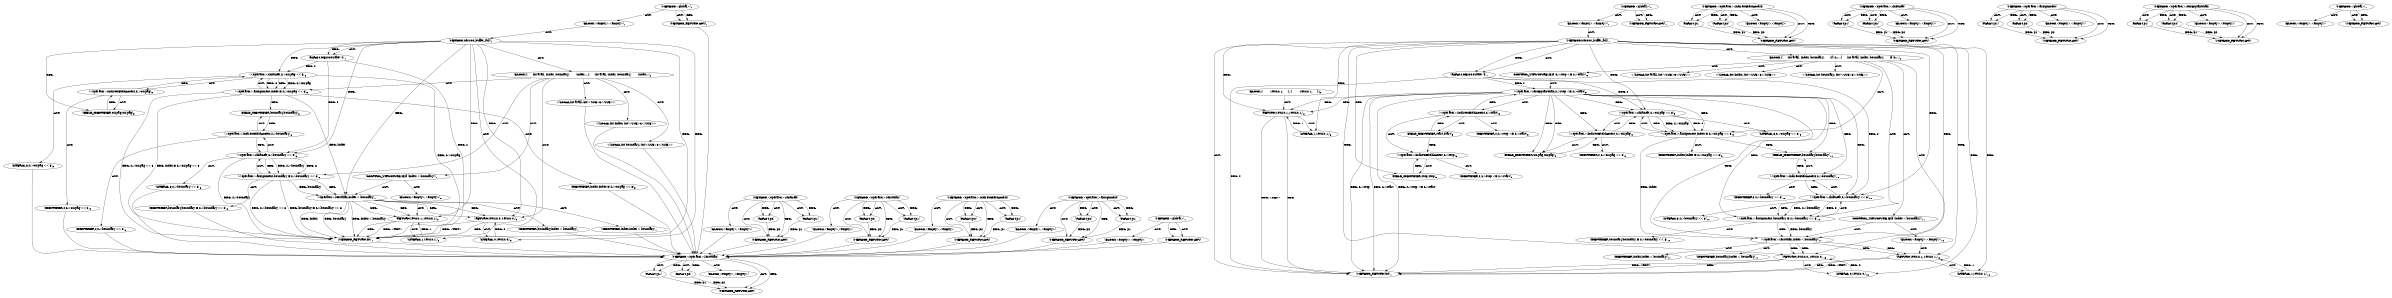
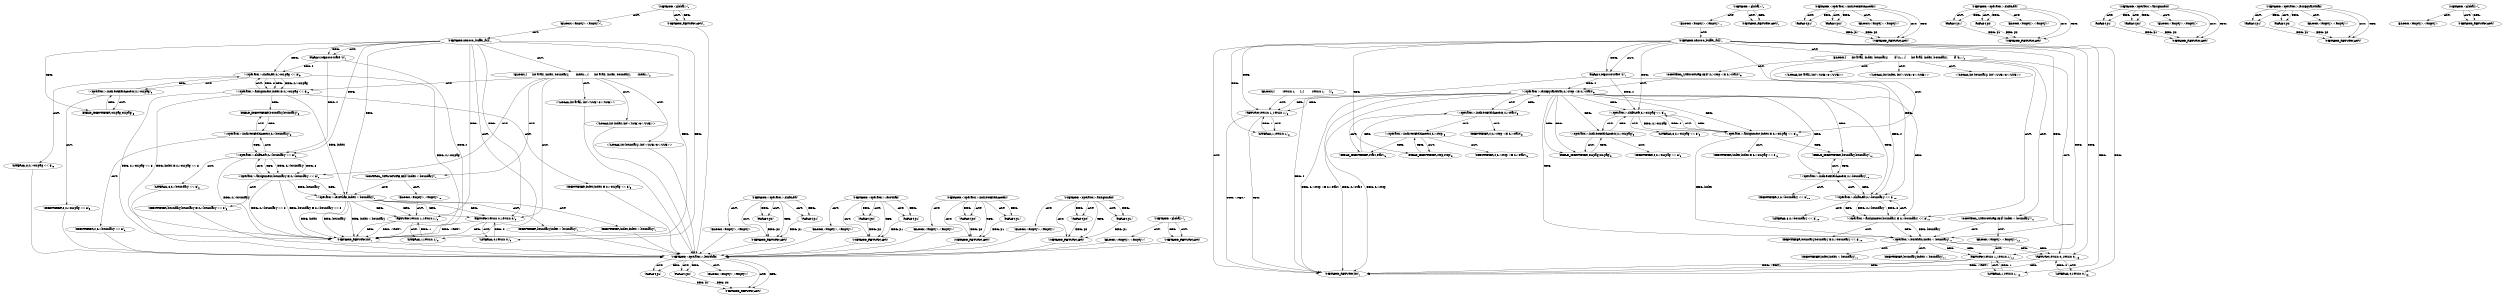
  digraph {
    n1 [label=<(METHOD,&lt;global&gt;)<SUB>1</SUB>>]
    n2 [label=<(BLOCK,&lt;empty&gt;,&lt;empty&gt;)<SUB>1</SUB>>]
    n3 [label=<(METHOD_RETURN,ANY)<SUB>1</SUB>>]
    n4 [label=<(METHOD,ne2000_buffer_full)<SUB>1</SUB>>]
    n5 [label=<(METHOD,&lt;operator&gt;.lessThan)>]
    n6 [label=<(PARAM,NE2000State *s)<SUB>1</SUB>>]
    n7 [label=<(BLOCK,{      int avail, index, boundary;        index...,{      int avail, index, boundary;        index...)<SUB>2</SUB>>]
    n8 [label=<(&lt;operator&gt;.shiftLeft,s-&gt;curpag &lt;&lt; 8)<SUB>5</SUB>>]
    n9 [label=<(FIELD_IDENTIFIER,curpag,curpag)<SUB>5</SUB>>]
    n10 [label=<(&lt;operator&gt;.shiftLeft,s-&gt;boundary &lt;&lt; 8)<SUB>6</SUB>>]
    n11 [label=<(&lt;operator&gt;.lessThan,index &lt; boundary)<SUB>7</SUB>>]
    n12 [label=<(RETURN,return 1;,return 1;)<SUB>8</SUB>>]
    n13 [label=<(LITERAL,1,return 1;)<SUB>8</SUB>>]
    n14 [label=<(RETURN,return 0;,return 0;)<SUB>9</SUB>>]
    n15 [label=<(LITERAL,0,return 0;)<SUB>9</SUB>>]
    n16 [label=<(METHOD_RETURN,int)<SUB>1</SUB>>]
    n17 [label="<(LOCAL,int avail: int)<SUB>3</SUB>>"]
    n18 [label="<(LOCAL,int index: int)<SUB>3</SUB>>"]
    n19 [label="<(LOCAL,int boundary: int)<SUB>3</SUB>>"]
    n20 [label=<(&lt;operator&gt;.assignment,index = s-&gt;curpag &lt;&lt; 8)<SUB>5</SUB>>]
    n21 [label=<(&lt;operator&gt;.assignment,boundary = s-&gt;boundary &lt;&lt; 8)<SUB>6</SUB>>]
    n22 [label=<(CONTROL_STRUCTURE,IF,if (index &lt; boundary))<SUB>7</SUB>>]
    n23 [label=<(&lt;operator&gt;.indirectFieldAccess,s-&gt;curpag)<SUB>5</SUB>>]
    n24 [label=<(LITERAL,8,s-&gt;curpag &lt;&lt; 8)<SUB>5</SUB>>]
    n25 [label=<(&lt;operator&gt;.indirectFieldAccess,s-&gt;boundary)<SUB>6</SUB>>]
    n26 [label=<(LITERAL,8,s-&gt;boundary &lt;&lt; 8)<SUB>6</SUB>>]
    n27 [label=<(IDENTIFIER,index,index &lt; boundary)<SUB>7</SUB>>]
    n28 [label=<(IDENTIFIER,boundary,index &lt; boundary)<SUB>7</SUB>>]
    n29 [label=<(IDENTIFIER,index,index = s-&gt;curpag &lt;&lt; 8)<SUB>5</SUB>>]
    n30 [label=<(FIELD_IDENTIFIER,boundary,boundary)<SUB>6</SUB>>]
    n31 [label=<(IDENTIFIER,boundary,boundary = s-&gt;boundary &lt;&lt; 8)<SUB>6</SUB>>]
    n32 [label=<(BLOCK,&lt;empty&gt;,&lt;empty&gt;)<SUB>8</SUB>>]
    n33 [label=<(PARAM,p1)>]
    n34 [label=<(PARAM,p2)>]
    n35 [label=<(BLOCK,&lt;empty&gt;,&lt;empty&gt;)>]
    n36 [label=<(METHOD_RETURN,ANY)>]
    n37 [label=<(IDENTIFIER,s,s-&gt;curpag &lt;&lt; 8)<SUB>5</SUB>>]
    n38 [label=<(IDENTIFIER,s,s-&gt;boundary &lt;&lt; 8)<SUB>6</SUB>>]
    n39 [label=<(METHOD,&lt;operator&gt;.shiftLeft)>]
    n40 [label=<(PARAM,p1)>]
    n41 [label=<(PARAM,p2)>]
    n42 [label=<(BLOCK,&lt;empty&gt;,&lt;empty&gt;)>]
    n43 [label=<(METHOD_RETURN,ANY)>]
    n44 [label=<(METHOD,&lt;operator&gt;.lessThan)>]
    n45 [label=<(PARAM,p1)>]
    n46 [label=<(PARAM,p2)>]
    n47 [label=<(BLOCK,&lt;empty&gt;,&lt;empty&gt;)>]
    n48 [label=<(METHOD_RETURN,ANY)>]
    n49 [label=<(METHOD,&lt;operator&gt;.indirectFieldAccess)>]
    n50 [label=<(PARAM,p1)>]
    n51 [label=<(PARAM,p2)>]
    n52 [label=<(BLOCK,&lt;empty&gt;,&lt;empty&gt;)>]
    n53 [label=<(METHOD_RETURN,ANY)>]
    n54 [label=<(METHOD,&lt;operator&gt;.assignment)>]
    n55 [label=<(PARAM,p1)>]
    n56 [label=<(PARAM,p2)>]
    n57 [label=<(BLOCK,&lt;empty&gt;,&lt;empty&gt;)>]
    n58 [label=<(METHOD_RETURN,ANY)>]
    n59 [label=<(METHOD,&lt;global&gt;)<SUB>1</SUB>>]
    n60 [label=<(BLOCK,&lt;empty&gt;,&lt;empty&gt;)>]
    n61 [label=<(METHOD_RETURN,ANY)>]
    n62 [label=<(METHOD,&lt;global&gt;)<SUB>1</SUB>>]
    n63 [label=<(BLOCK,&lt;empty&gt;,&lt;empty&gt;)<SUB>1</SUB>>]
    n64 [label=<(METHOD_RETURN,ANY)<SUB>1</SUB>>]
    n65 [label=<(METHOD,ne2000_buffer_full)<SUB>1</SUB>>]
    n66 [label=<(PARAM,NE2000State *s)<SUB>1</SUB>>]
    n67 [label=<(BLOCK,{      int avail, index, boundary;       if (s-...,{      int avail, index, boundary;       if (s-...)<SUB>2</SUB>>]
    n68 [label=<(FIELD_IDENTIFIER,stop,stop)<SUB>5</SUB>>]
    n69 [label=<(RETURN,return 1;,return 1;)<SUB>6</SUB>>]
    n70 [label=<(LITERAL,1,return 1;)<SUB>6</SUB>>]
    n71 [label=<(&lt;operator&gt;.shiftLeft,s-&gt;curpag &lt;&lt; 8)<SUB>9</SUB>>]
    n72 [label=<(&lt;operator&gt;.shiftLeft,s-&gt;boundary &lt;&lt; 8)<SUB>10</SUB>>]
    n73 [label=<(&lt;operator&gt;.lessThan,index &lt; boundary)<SUB>11</SUB>>]
    n74 [label=<(RETURN,return 1;,return 1;)<SUB>12</SUB>>]
    n75 [label=<(LITERAL,1,return 1;)<SUB>12</SUB>>]
    n76 [label=<(RETURN,return 0;,return 0;)<SUB>13</SUB>>]
    n77 [label=<(LITERAL,0,return 0;)<SUB>13</SUB>>]
    n78 [label=<(METHOD_RETURN,int)<SUB>1</SUB>>]
    n79 [label=<(&lt;operator&gt;.lessEqualsThan,s-&gt;stop &lt;= s-&gt;start)<SUB>5</SUB>>]
    n80 [label="<(LOCAL,int avail: int)<SUB>3</SUB>>"]
    n81 [label="<(LOCAL,int index: int)<SUB>3</SUB>>"]
    n82 [label="<(LOCAL,int boundary: int)<SUB>3</SUB>>"]
    n83 [label=<(CONTROL_STRUCTURE,IF,if (s-&gt;stop &lt;= s-&gt;start))<SUB>5</SUB>>]
    n84 [label=<(&lt;operator&gt;.assignment,index = s-&gt;curpag &lt;&lt; 8)<SUB>9</SUB>>]
    n85 [label=<(&lt;operator&gt;.assignment,boundary = s-&gt;boundary &lt;&lt; 8)<SUB>10</SUB>>]
    n86 [label=<(CONTROL_STRUCTURE,IF,if (index &lt; boundary))<SUB>11</SUB>>]
    n87 [label=<(&lt;operator&gt;.indirectFieldAccess,s-&gt;stop)<SUB>5</SUB>>]
    n88 [label=<(&lt;operator&gt;.indirectFieldAccess,s-&gt;curpag)<SUB>9</SUB>>]
    n89 [label=<(LITERAL,8,s-&gt;curpag &lt;&lt; 8)<SUB>9</SUB>>]
    n90 [label=<(&lt;operator&gt;.indirectFieldAccess,s-&gt;boundary)<SUB>10</SUB>>]
    n91 [label=<(LITERAL,8,s-&gt;boundary &lt;&lt; 8)<SUB>10</SUB>>]
    n92 [label=<(IDENTIFIER,index,index &lt; boundary)<SUB>11</SUB>>]
    n93 [label=<(IDENTIFIER,boundary,index &lt; boundary)<SUB>11</SUB>>]
    n94 [label=<(&lt;operator&gt;.indirectFieldAccess,s-&gt;start)<SUB>5</SUB>>]
    n95 [label=<(FIELD_IDENTIFIER,curpag,curpag)<SUB>9</SUB>>]
    n96 [label=<(FIELD_IDENTIFIER,boundary,boundary)<SUB>10</SUB>>]
    n97 [label=<(IDENTIFIER,index,index = s-&gt;curpag &lt;&lt; 8)<SUB>9</SUB>>]
    n98 [label=<(IDENTIFIER,boundary,boundary = s-&gt;boundary &lt;&lt; 8)<SUB>10</SUB>>]
    n99 [label=<(BLOCK,&lt;empty&gt;,&lt;empty&gt;)<SUB>12</SUB>>]
    n100 [label=<(BLOCK,{         return 1;     },{         return 1;     })<SUB>5</SUB>>]
    n101 [label=<(IDENTIFIER,s,s-&gt;stop &lt;= s-&gt;start)<SUB>5</SUB>>]
    n102 [label=<(FIELD_IDENTIFIER,start,start)<SUB>5</SUB>>]
    n103 [label=<(IDENTIFIER,s,s-&gt;stop &lt;= s-&gt;start)<SUB>5</SUB>>]
    n104 [label=<(IDENTIFIER,s,s-&gt;curpag &lt;&lt; 8)<SUB>9</SUB>>]
    n105 [label=<(IDENTIFIER,s,s-&gt;boundary &lt;&lt; 8)<SUB>10</SUB>>]
    n106 [label=<(METHOD,&lt;operator&gt;.indirectFieldAccess)>]
    n107 [label=<(PARAM,p1)>]
    n108 [label=<(PARAM,p2)>]
    n109 [label=<(BLOCK,&lt;empty&gt;,&lt;empty&gt;)>]
    n110 [label=<(METHOD_RETURN,ANY)>]
    n111 [label=<(METHOD,&lt;operator&gt;.shiftLeft)>]
    n112 [label=<(PARAM,p1)>]
    n113 [label=<(PARAM,p2)>]
    n114 [label=<(BLOCK,&lt;empty&gt;,&lt;empty&gt;)>]
    n115 [label=<(METHOD_RETURN,ANY)>]
    n116 [label=<(METHOD,&lt;operator&gt;.assignment)>]
    n117 [label=<(PARAM,p1)>]
    n118 [label=<(PARAM,p2)>]
    n119 [label=<(BLOCK,&lt;empty&gt;,&lt;empty&gt;)>]
    n120 [label=<(METHOD_RETURN,ANY)>]
    n121 [label=<(METHOD,&lt;operator&gt;.lessEqualsThan)>]
    n122 [label=<(PARAM,p1)>]
    n123 [label=<(PARAM,p2)>]
    n124 [label=<(BLOCK,&lt;empty&gt;,&lt;empty&gt;)>]
    n125 [label=<(METHOD_RETURN,ANY)>]
    n126 [label=<(METHOD,&lt;global&gt;)<SUB>1</SUB>>]
    n127 [label=<(BLOCK,&lt;empty&gt;,&lt;empty&gt;)>]
    n128 [label=<(METHOD_RETURN,ANY)>]
    n1 -> n2 [label="AST: "]
    n1 -> n3 [label="AST: "]
    n1 -> n3 [label="CFG: "]
    n2 -> n4 [label="AST: "]
    n3 -> n5
    n4 -> n6 [label="AST: "]
    n4 -> n6 [label="DDG: "]
    n4 -> n7 [label="AST: "]
    n4 -> n8 [label="DDG: "]
    n4 -> n9 [label="CFG: "]
    n4 -> n10 [label="DDG: "]
    n4 -> n11 [label="DDG: "]
    n4 -> n12 [label="DDG: "]
    n4 -> n13 [label="DDG: "]
    n4 -> n14 [label="DDG: "]
    n4 -> n15 [label="DDG: "]
    n4 -> n16 [label="AST: "]
    n5 -> n33 [label="AST: "]
    n5 -> n33 [label="DDG: "]
    n5 -> n34 [label="AST: "]
    n5 -> n34 [label="DDG: "]
    n5 -> n35 [label="AST: "]
    n5 -> n36 [label="AST: "]
    n5 -> n36 [label="CFG: "]
    n6 -> n8 [label="DDG: s"]
    n6 -> n10 [label="DDG: s"]
    n6 -> n16 [label="DDG: s"]
    n7 -> n14 [label="AST: "]
    n7 -> n17 [label="AST: "]
    n7 -> n18 [label="AST: "]
    n7 -> n19 [label="AST: "]
    n7 -> n20 [label="AST: "]
    n7 -> n21 [label="AST: "]
    n7 -> n22 [label="AST: "]
    n8 -> n16 [label="DDG: s-&gt;curpag"]
    n8 -> n20 [label="CFG: "]
    n8 -> n20 [label="DDG: s-&gt;curpag"]
    n8 -> n20 [label="DDG: 8"]
    n8 -> n23 [label="AST: "]
    n8 -> n24 [label="AST: "]
    n9 -> n23 [label="CFG: "]
    n10 -> n16 [label="DDG: s-&gt;boundary"]
    n10 -> n21 [label="CFG: "]
    n10 -> n21 [label="DDG: s-&gt;boundary"]
    n10 -> n21 [label="DDG: 8"]
    n10 -> n25 [label="AST: "]
    n10 -> n26 [label="AST: "]
    n11 -> n12 [label="CFG: "]
    n11 -> n12 [label="CDG: "]
    n11 -> n14 [label="CFG: "]
    n11 -> n14 [label="CDG: "]
    n11 -> n16 [label="DDG: index"]
    n11 -> n16 [label="DDG: boundary"]
    n11 -> n16 [label="DDG: index &lt; boundary"]
    n11 -> n27 [label="AST: "]
    n11 -> n28 [label="AST: "]
    n12 -> n13 [label="AST: "]
    n12 -> n16 [label="CFG: "]
    n12 -> n16 [label="DDG: &lt;RET&gt;"]
    n13 -> n12 [label="DDG: 1"]
    n14 -> n15 [label="AST: "]
    n14 -> n16 [label="CFG: "]
    n14 -> n16 [label="DDG: &lt;RET&gt;"]
    n15 -> n14 [label="DDG: 0"]
    n16 -> n5
    n17 -> n5
    n18 -> n5
    n19 -> n5
    n20 -> n8 [label="AST: "]
    n20 -> n11 [label="DDG: index"]
    n20 -> n16 [label="DDG: s-&gt;curpag &lt;&lt; 8"]
    n20 -> n16 [label="DDG: index = s-&gt;curpag &lt;&lt; 8"]
    n20 -> n29 [label="AST: "]
    n20 -> n30 [label="CFG: "]
    n21 -> n10 [label="AST: "]
    n21 -> n11 [label="CFG: "]
    n21 -> n11 [label="DDG: boundary"]
    n21 -> n16 [label="DDG: s-&gt;boundary &lt;&lt; 8"]
    n21 -> n16 [label="DDG: boundary = s-&gt;boundary &lt;&lt; 8"]
    n21 -> n31 [label="AST: "]
    n22 -> n11 [label="AST: "]
    n22 -> n32 [label="AST: "]
    n23 -> n8 [label="CFG: "]
    n23 -> n9 [label="AST: "]
    n23 -> n37 [label="AST: "]
    n24 -> n5
    n25 -> n10 [label="CFG: "]
    n25 -> n30 [label="AST: "]
    n25 -> n38 [label="AST: "]
    n26 -> n5
    n27 -> n5
    n28 -> n5
    n29 -> n5
    n30 -> n25 [label="CFG: "]
    n31 -> n5
    n32 -> n12 [label="AST: "]
    n33 -> n36 [label="DDG: p1"]
    n34 -> n36 [label="DDG: p2"]
    n37 -> n5
    n38 -> n5
    n39 -> n40 [label="AST: "]
    n39 -> n40 [label="DDG: "]
    n39 -> n41 [label="AST: "]
    n39 -> n41 [label="DDG: "]
    n39 -> n42 [label="AST: "]
    n39 -> n43 [label="AST: "]
    n39 -> n43 [label="CFG: "]
    n40 -> n43 [label="DDG: p1"]
    n41 -> n43 [label="DDG: p2"]
    n42 -> n5
    n43 -> n5
    n44 -> n45 [label="AST: "]
    n44 -> n45 [label="DDG: "]
    n44 -> n46 [label="AST: "]
    n44 -> n46 [label="DDG: "]
    n44 -> n47 [label="AST: "]
    n44 -> n48 [label="AST: "]
    n44 -> n48 [label="CFG: "]
    n45 -> n48 [label="DDG: p1"]
    n46 -> n48 [label="DDG: p2"]
    n47 -> n5
    n48 -> n5
    n49 -> n50 [label="AST: "]
    n49 -> n50 [label="DDG: "]
    n49 -> n51 [label="AST: "]
    n49 -> n51 [label="DDG: "]
    n49 -> n52 [label="AST: "]
    n49 -> n53 [label="AST: "]
    n49 -> n53 [label="CFG: "]
    n50 -> n53 [label="DDG: p1"]
    n51 -> n53 [label="DDG: p2"]
    n52 -> n5
    n53 -> n5
    n54 -> n55 [label="AST: "]
    n54 -> n55 [label="DDG: "]
    n54 -> n56 [label="AST: "]
    n54 -> n56 [label="DDG: "]
    n54 -> n57 [label="AST: "]
    n54 -> n58 [label="AST: "]
    n54 -> n58 [label="CFG: "]
    n55 -> n58 [label="DDG: p1"]
    n56 -> n58 [label="DDG: p2"]
    n57 -> n5
    n58 -> n5
    n59 -> n60 [label="AST: "]
    n59 -> n61 [label="AST: "]
    n59 -> n61 [label="CFG: "]
    n60 -> n5
    n61 -> n5
    n62 -> n63 [label="AST: "]
    n62 -> n64 [label="AST: "]
    n62 -> n64 [label="CFG: "]
    n63 -> n65 [label="AST: "]
    n65 -> n66 [label="AST: "]
    n65 -> n66 [label="DDG: "]
    n65 -> n67 [label="AST: "]
    n65 -> n68 [label="CFG: "]
    n65 -> n69 [label="DDG: "]
    n65 -> n70 [label="DDG: "]
    n65 -> n71 [label="DDG: "]
    n65 -> n72 [label="DDG: "]
    n65 -> n73 [label="DDG: "]
    n65 -> n74 [label="DDG: "]
    n65 -> n75 [label="DDG: "]
    n65 -> n76 [label="DDG: "]
    n65 -> n77 [label="DDG: "]
    n65 -> n78 [label="AST: "]
    n66 -> n71 [label="DDG: s"]
    n66 -> n72 [label="DDG: s"]
    n66 -> n78 [label="DDG: s"]
    n66 -> n79 [label="DDG: s"]
    n67 -> n76 [label="AST: "]
    n67 -> n80 [label="AST: "]
    n67 -> n81 [label="AST: "]
    n67 -> n82 [label="AST: "]
    n67 -> n83 [label="AST: "]
    n67 -> n84 [label="AST: "]
    n67 -> n85 [label="AST: "]
    n67 -> n86 [label="AST: "]
    n68 -> n87 [label="CFG: "]
    n69 -> n70 [label="AST: "]
    n69 -> n78 [label="CFG: "]
    n69 -> n78 [label="DDG: &lt;RET&gt;"]
    n70 -> n69 [label="DDG: 1"]
    n71 -> n84 [label="CFG: "]
    n71 -> n84 [label="DDG: s-&gt;curpag"]
    n71 -> n84 [label="DDG: 8"]
    n71 -> n88 [label="AST: "]
    n71 -> n89 [label="AST: "]
    n72 -> n85 [label="CFG: "]
    n72 -> n85 [label="DDG: s-&gt;boundary"]
    n72 -> n85 [label="DDG: 8"]
    n72 -> n90 [label="AST: "]
    n72 -> n91 [label="AST: "]
    n73 -> n74 [label="CFG: "]
    n73 -> n74 [label="CDG: "]
    n73 -> n76 [label="CFG: "]
    n73 -> n76 [label="CDG: "]
    n73 -> n92 [label="AST: "]
    n73 -> n93 [label="AST: "]
    n74 -> n75 [label="AST: "]
    n74 -> n78 [label="CFG: "]
    n74 -> n78 [label="DDG: &lt;RET&gt;"]
    n75 -> n74 [label="DDG: 1"]
    n76 -> n77 [label="AST: "]
    n76 -> n78 [label="CFG: "]
    n76 -> n78 [label="DDG: &lt;RET&gt;"]
    n77 -> n76 [label="DDG: 0"]
    n79 -> n69 [label="CFG: "]
    n79 -> n69 [label="CDG: "]
    n79 -> n71 [label="CDG: "]
    n79 -> n72 [label="CDG: "]
    n79 -> n73 [label="CDG: "]
    n79 -> n78 [label="DDG: s-&gt;stop"]
    n79 -> n78 [label="DDG: s-&gt;start"]
    n79 -> n78 [label="DDG: s-&gt;stop &lt;= s-&gt;start"]
    n79 -> n84 [label="CDG: "]
    n79 -> n85 [label="CDG: "]
    n79 -> n88 [label="CDG: "]
    n79 -> n90 [label="CDG: "]
    n79 -> n94 [label="AST: "]
    n79 -> n95 [label="CFG: "]
    n79 -> n95 [label="CDG: "]
    n79 -> n96 [label="CDG: "]
    n83 -> n79 [label="AST: "]
    n84 -> n71 [label="AST: "]
    n84 -> n73 [label="DDG: index"]
    n84 -> n96 [label="CFG: "]
    n84 -> n97 [label="AST: "]
    n85 -> n72 [label="AST: "]
    n85 -> n73 [label="CFG: "]
    n85 -> n73 [label="DDG: boundary"]
    n85 -> n98 [label="AST: "]
    n86 -> n73 [label="AST: "]
    n86 -> n99 [label="AST: "]
    n87 -> n68 [label="AST: "]
    n87 -> n101 [label="AST: "]
-   n102 -> n87 [label="CFG: "]
+   n87 -> n102 [label="CFG: "]
    n88 -> n71 [label="CFG: "]
    n88 -> n95 [label="AST: "]
    n88 -> n104 [label="AST: "]
    n90 -> n72 [label="CFG: "]
    n90 -> n96 [label="AST: "]
    n90 -> n105 [label="AST: "]
    n94 -> n79 [label="CFG: "]
    n94 -> n87 [label="AST: "]
    n94 -> n102 [label="AST: "]
    n94 -> n103 [label="AST: "]
    n95 -> n88 [label="CFG: "]
    n96 -> n90 [label="CFG: "]
    n99 -> n74 [label="AST: "]
    n100 -> n69 [label="AST: "]
    n102 -> n94 [label="CFG: "]
    n106 -> n107 [label="AST: "]
    n106 -> n107 [label="DDG: "]
    n106 -> n108 [label="AST: "]
    n106 -> n108 [label="DDG: "]
    n106 -> n109 [label="AST: "]
    n106 -> n110 [label="AST: "]
    n106 -> n110 [label="CFG: "]
    n107 -> n110 [label="DDG: p1"]
    n108 -> n110 [label="DDG: p2"]
    n111 -> n112 [label="AST: "]
    n111 -> n112 [label="DDG: "]
    n111 -> n113 [label="AST: "]
    n111 -> n113 [label="DDG: "]
    n111 -> n114 [label="AST: "]
    n111 -> n115 [label="AST: "]
    n111 -> n115 [label="CFG: "]
    n112 -> n115 [label="DDG: p1"]
    n113 -> n115 [label="DDG: p2"]
    n116 -> n117 [label="AST: "]
    n116 -> n117 [label="DDG: "]
    n116 -> n118 [label="AST: "]
    n116 -> n118 [label="DDG: "]
    n116 -> n119 [label="AST: "]
    n116 -> n120 [label="AST: "]
    n116 -> n120 [label="CFG: "]
    n117 -> n120 [label="DDG: p1"]
    n118 -> n120 [label="DDG: p2"]
    n121 -> n122 [label="AST: "]
    n121 -> n122 [label="DDG: "]
    n121 -> n123 [label="AST: "]
    n121 -> n123 [label="DDG: "]
    n121 -> n124 [label="AST: "]
    n121 -> n125 [label="AST: "]
    n121 -> n125 [label="CFG: "]
    n122 -> n125 [label="DDG: p1"]
    n123 -> n125 [label="DDG: p2"]
    n126 -> n127 [label="AST: "]
    n126 -> n128 [label="AST: "]
    n126 -> n128 [label="CFG: "]
  }
